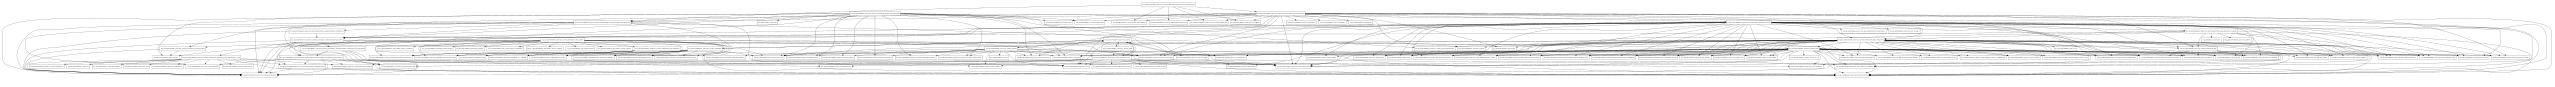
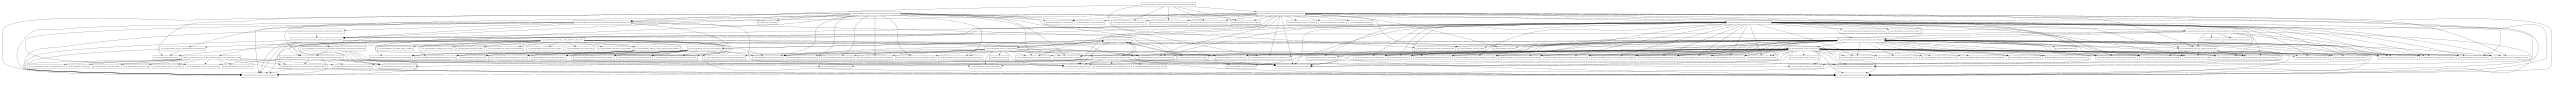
  digraph {
    fontname="JetBrains Mono"
    node [fontname="JetBrains Mono" fontsize=10.0 shape=box]
    edge [fontname="JetBrains Mono"]
    org_springframework_security_config
    org_springframework_security_config_authentication
    org_springframework_security_config_debug
    org_springframework_security_config_http
-   org_springframework_security_config_ldap
    org_springframework_security_config_method
    org_springframework_security_config_websocket
    org_springframework_security_core
    org_springframework_security_authentication
    org_springframework_security_core_userdetails
    org_springframework_security_authentication_dao
    org_springframework_security_authentication_encoding
    org_springframework_security_provisioning
    org_springframework_security_core_authority
    org_springframework_security_core_userdetails_cache
    org_springframework_security_crypto_bcrypt
    org_springframework_security_web_debug
    org_springframework_beans_factory_support
    org_springframework_security_core_authority_mapping
    org_springframework_security_access
    org_springframework_security_access_vote
    org_springframework_security_config_core
    org_springframework_security_web_servlet_util_matcher
    org_springframework_security_web_util_matcher
    org_springframework_web_servlet_handler
    org_springframework_security_web
    org_springframework_security_web_access
    org_springframework_security_web_access_channel
    org_springframework_security_web_access_expression
    org_springframework_security_web_access_intercept
    org_springframework_security_web_authentication
    org_springframework_security_web_authentication_logout
    org_springframework_security_web_authentication_preauth
    org_springframework_security_web_authentication_preauth_x509
    org_springframework_security_web_authentication_rememberme
    org_springframework_security_web_authentication_ui
    n37 [label=org_springframework_password_web_authentication_www]
    org_springframework_security_web_context
    org_springframework_security_web_context_request_async
    n40 [label=org_springframework_security_crypto_csrf]
    org_springframework_security_web_header
    org_springframework_security_web_jaasapi
    org_springframework_security_web_savedrequest
    org_springframework_security_web_servletapi
    org_springframework_security_web_session
    org_springframework_web_filter
+   org_springframework_security_web_servlet_support_csrf
    org_springframework_security_core_session
    org_springframework_security_web_authentication_preauth_j2ee
    org_springframework_security_web_authentication_session
    org_springframework_security_web_header_writers
    org_springframework_security_web_header_writers_frameoptions
    org_springframework_security_web_util
    org_springframework_security_access_annotation
    org_springframework_security_access_expression_method
    org_springframework_security_access_intercept
    org_springframework_security_access_intercept_aopalliance
    org_springframework_security_access_intercept_aspectj
    org_springframework_security_access_method
    org_springframework_security_access_prepost
    org_aspectj_weaver_tools
    org_springframework_messaging_simp
    org_springframework_security_messaging_access_expression
    org_springframework_security_messaging_access_intercept
    org_springframework_security_messaging_util_matcher
    org_springframework_messaging_simp_annotation_support
    org_springframework_security_messaging_context
    org_springframework_security_messaging_web_csrf
    org_springframework_security_messaging_web_socket_server
    org_springframework_security_config_annotation_authentication
    org_springframework_security_config_annotation
    org_springframework_security_config_annotation_authentication_builders
    org_springframework_security_config_annotation_authentication_configurers_ldap
    org_springframework_security_config_annotation_authentication_configurers_provisioning
    org_springframework_security_config_annotation_authentication_configurers_userdetails
    org_springframework_security_crypto_password
    org_springframework_ldap_core
    org_springframework_ldap_core_support
    org_springframework_security_ldap
    org_springframework_security_ldap_search
    org_springframework_security_ldap_server
    org_springframework_security_ldap_userdetails
    org_springframework_security_config_annotation_authentication_configuration
    org_springframework_security_config_annotation_authentication_configurers
    org_springframework_security_config_annotation_configuration
    org_springframework_beans_factory
    org_springframework_security_config_annotation_method_configuration
    org_aopalliance_intercept
    org_springframework_context_annotation
    org_springframework_core_annotation
    org_springframework_security_access_hierarchicalroles
    org_springframework_security_config_annotation_web
    org_springframework_security_config_annotation_web_builders
    org_springframework_security_access_expression
    org_springframework_security_config_annotation_web_configurers
    org_springframework_security_config_annotation_web_configurers_openid
    org_springframework_security_web_authentication_switchuser
    org_springframework_security_web_firewall
    n99 [label=org_springframework_security_logout]
    org_springframework_web_accept
    org_springframework_web_cors
    org_openid4java_consumer
    org_springframework_security_openid
    org_springframework_security_config_annotation_web_configuration
    org_springframework_context_expression
    org_springframework_core_io_support
    org_springframework_expression
    org_springframework_security_web_bind_support
    org_springframework_security_web_method_annotation
    org_springframework_web_servlet_config_annotation
    org_springframework_web_servlet_support
    org_springframework_security_config_annotation_web_messaging
    org_springframework_security_config_annotation_web_servlet_configuration
    org_springframework_security_config_annotation_web_socket
    org_springframework_messaging_simp_config
    org_springframework_messaging_support
    org_springframework_web_socket_config_annotation
-   org_springframework_web_socket_server_support [label=filter_springframework_web_socket_server_support]
+   org_springframework_web_socket_server_support
    org_springframework_web_socket_sockjs
    org_springframework_web_socket_sockjs_support
    org_springframework_web_socket_sockjs_transport
    org_springframework_security_config -> org_springframework_security_config_authentication
    org_springframework_security_config -> org_springframework_security_config_debug
    org_springframework_security_config -> org_springframework_security_config_http
-   org_springframework_security_config -> org_springframework_security_config_ldap
    org_springframework_security_config -> org_springframework_security_config_method
    org_springframework_security_config -> org_springframework_security_config_websocket
    org_springframework_security_config -> org_springframework_security_core
    org_springframework_security_config_authentication -> org_springframework_security_config
    org_springframework_security_config_authentication -> org_springframework_security_core
    org_springframework_security_config_authentication -> org_springframework_security_authentication
    org_springframework_security_config_authentication -> org_springframework_security_core_userdetails
    org_springframework_security_config_authentication -> org_springframework_security_authentication_dao
    org_springframework_security_config_authentication -> org_springframework_security_authentication_encoding
    org_springframework_security_config_authentication -> org_springframework_security_provisioning
    org_springframework_security_config_authentication -> org_springframework_security_core_authority
    org_springframework_security_config_authentication -> org_springframework_security_core_userdetails_cache
    org_springframework_security_config_authentication -> org_springframework_security_crypto_bcrypt
    org_springframework_security_config_debug -> org_springframework_security_config
    org_springframework_security_config_debug -> org_springframework_security_web_debug
    org_springframework_security_config_debug -> org_springframework_beans_factory_support
    org_springframework_security_config_http -> org_springframework_security_config_authentication
    org_springframework_security_config_http -> org_springframework_security_config_debug
    org_springframework_security_config_http -> org_springframework_security_core
    org_springframework_security_config_http -> org_springframework_security_authentication
    org_springframework_security_config_http -> org_springframework_security_core_userdetails
    org_springframework_security_config_http -> org_springframework_security_core_authority
    org_springframework_security_config_http -> org_springframework_security_core_authority_mapping
    org_springframework_security_config_http -> org_springframework_security_access
    org_springframework_security_config_http -> org_springframework_security_access_vote
    org_springframework_security_config_http -> org_springframework_security_config_core
    org_springframework_security_config_http -> org_springframework_security_web_servlet_util_matcher
    org_springframework_security_config_http -> org_springframework_security_web_util_matcher
    org_springframework_security_config_http -> org_springframework_web_servlet_handler
    org_springframework_security_config_http -> org_springframework_security_web
    org_springframework_security_config_http -> org_springframework_security_web_access
    org_springframework_security_config_http -> org_springframework_security_web_access_channel
    org_springframework_security_config_http -> org_springframework_security_web_access_expression
    org_springframework_security_config_http -> org_springframework_security_web_access_intercept
    org_springframework_security_config_http -> org_springframework_security_web_authentication
    org_springframework_security_config_http -> org_springframework_security_web_authentication_logout
    org_springframework_security_config_http -> org_springframework_security_web_authentication_preauth
    org_springframework_security_config_http -> org_springframework_security_web_authentication_preauth_x509
    org_springframework_security_config_http -> org_springframework_security_web_authentication_rememberme
    org_springframework_security_config_http -> org_springframework_security_web_authentication_ui
    org_springframework_security_config_http -> n37
    org_springframework_security_config_http -> org_springframework_security_web_context
    org_springframework_security_config_http -> org_springframework_security_web_context_request_async
    org_springframework_security_config_http -> n40
    org_springframework_security_config_http -> org_springframework_security_web_header
    org_springframework_security_config_http -> org_springframework_security_web_jaasapi
    org_springframework_security_config_http -> org_springframework_security_web_savedrequest
    org_springframework_security_config_http -> org_springframework_security_web_servletapi
    org_springframework_security_config_http -> org_springframework_security_web_session
    org_springframework_security_config_http -> org_springframework_web_filter
+   org_springframework_security_config_http -> org_springframework_security_web_servlet_support_csrf
    org_springframework_security_config_http -> org_springframework_security_core_session
    org_springframework_security_config_http -> org_springframework_security_web_authentication_preauth_j2ee
    org_springframework_security_config_http -> org_springframework_security_web_authentication_session
    org_springframework_security_config_http -> org_springframework_security_web_header_writers
    org_springframework_security_config_http -> org_springframework_security_web_header_writers_frameoptions
    org_springframework_security_config_http -> org_springframework_security_web_util
-   org_springframework_security_config_ldap -> org_springframework_security_config
-   org_springframework_security_config_ldap -> org_springframework_security_config_authentication
    org_springframework_security_config_method -> org_springframework_security_config
    org_springframework_security_config_method -> org_springframework_security_config_authentication
    org_springframework_security_config_method -> org_springframework_security_core
    org_springframework_security_config_method -> org_springframework_security_authentication
    org_springframework_security_config_method -> org_springframework_beans_factory_support
    org_springframework_security_config_method -> org_springframework_security_access
    org_springframework_security_config_method -> org_springframework_security_access_vote
    org_springframework_security_config_method -> org_springframework_security_config_core
    org_springframework_security_config_method -> org_springframework_security_access_annotation
    org_springframework_security_config_method -> org_springframework_security_access_expression_method
    org_springframework_security_config_method -> org_springframework_security_access_intercept
    org_springframework_security_config_method -> org_springframework_security_access_intercept_aopalliance
    org_springframework_security_config_method -> org_springframework_security_access_intercept_aspectj
    org_springframework_security_config_method -> org_springframework_security_access_method
    org_springframework_security_config_method -> org_springframework_security_access_prepost
    org_springframework_security_config_method -> org_aspectj_weaver_tools
    org_springframework_security_config_websocket -> org_springframework_security_config
    org_springframework_security_config_websocket -> org_springframework_beans_factory_support
    org_springframework_security_config_websocket -> org_springframework_security_access_vote
    org_springframework_security_config_websocket -> org_springframework_messaging_simp
    org_springframework_security_config_websocket -> org_springframework_security_messaging_access_expression
    org_springframework_security_config_websocket -> org_springframework_security_messaging_access_intercept
    org_springframework_security_config_websocket -> org_springframework_security_messaging_util_matcher
    org_springframework_security_config_websocket -> org_springframework_messaging_simp_annotation_support
    org_springframework_security_config_websocket -> org_springframework_security_messaging_context
    org_springframework_security_config_websocket -> org_springframework_security_messaging_web_csrf
    org_springframework_security_config_websocket -> org_springframework_security_messaging_web_socket_server
    org_springframework_security_config_annotation_authentication -> org_springframework_security_authentication
    org_springframework_security_config_annotation_authentication -> org_springframework_security_config_annotation
    org_springframework_security_config_annotation_authentication_builders -> org_springframework_security_authentication
    org_springframework_security_config_annotation_authentication_builders -> org_springframework_security_core_userdetails
    org_springframework_security_config_annotation_authentication_builders -> org_springframework_security_config_annotation_authentication
    org_springframework_security_config_annotation_authentication_builders -> org_springframework_security_config_annotation
    org_springframework_security_config_annotation_authentication_builders -> org_springframework_security_config_annotation_authentication_configurers_ldap
    org_springframework_security_config_annotation_authentication_builders -> org_springframework_security_config_annotation_authentication_configurers_provisioning
    org_springframework_security_config_annotation_authentication_builders -> org_springframework_security_config_annotation_authentication_configurers_userdetails
    org_springframework_security_config_annotation_authentication_configurers_ldap -> org_springframework_security_authentication
    org_springframework_security_config_annotation_authentication_configurers_ldap -> org_springframework_security_authentication_encoding
    org_springframework_security_config_annotation_authentication_configurers_ldap -> org_springframework_security_core_authority_mapping
    org_springframework_security_config_annotation_authentication_configurers_ldap -> org_springframework_security_config_annotation_authentication
    org_springframework_security_config_annotation_authentication_configurers_ldap -> org_springframework_security_config_annotation
    org_springframework_security_config_annotation_authentication_configurers_ldap -> org_springframework_security_crypto_password
    org_springframework_security_config_annotation_authentication_configurers_ldap -> org_springframework_ldap_core
    org_springframework_security_config_annotation_authentication_configurers_ldap -> org_springframework_ldap_core_support
    org_springframework_security_config_annotation_authentication_configurers_ldap -> org_springframework_security_ldap
    org_springframework_security_config_annotation_authentication_configurers_ldap -> org_springframework_security_ldap_search
    org_springframework_security_config_annotation_authentication_configurers_ldap -> org_springframework_security_ldap_server
    org_springframework_security_config_annotation_authentication_configurers_ldap -> org_springframework_security_ldap_userdetails
    org_springframework_security_config_annotation_authentication_configurers_provisioning -> org_springframework_security_core
    org_springframework_security_config_annotation_authentication_configurers_provisioning -> org_springframework_security_core_userdetails
    org_springframework_security_config_annotation_authentication_configurers_provisioning -> org_springframework_security_provisioning
    org_springframework_security_config_annotation_authentication_configurers_provisioning -> org_springframework_security_config_annotation_authentication_configurers_userdetails
    org_springframework_security_config_annotation_authentication_configurers_userdetails -> org_springframework_security_authentication
    org_springframework_security_config_annotation_authentication_configurers_userdetails -> org_springframework_security_core_userdetails
    org_springframework_security_config_annotation_authentication_configurers_userdetails -> org_springframework_security_authentication_dao
    org_springframework_security_config_annotation_authentication_configurers_userdetails -> org_springframework_security_authentication_encoding
    org_springframework_security_config_annotation_authentication_configurers_userdetails -> org_springframework_security_config_annotation_authentication
    org_springframework_security_config_annotation_authentication_configurers_userdetails -> org_springframework_security_config_annotation
    org_springframework_security_config_annotation_authentication_configurers_userdetails -> org_springframework_security_crypto_password
    org_springframework_security_config_annotation_authentication_configuration -> org_springframework_security_core
    org_springframework_security_config_annotation_authentication_configuration -> org_springframework_security_authentication
    org_springframework_security_config_annotation_authentication_configuration -> org_springframework_security_core_userdetails
    org_springframework_security_config_annotation_authentication_configuration -> org_springframework_security_authentication_dao
    org_springframework_security_config_annotation_authentication_configuration -> org_springframework_security_config_annotation
    org_springframework_security_config_annotation_authentication_configuration -> org_springframework_security_config_annotation_authentication_builders
    org_springframework_security_config_annotation_authentication_configuration -> org_springframework_security_crypto_password
    org_springframework_security_config_annotation_authentication_configuration -> org_springframework_security_config_annotation_authentication_configurers
    org_springframework_security_config_annotation_authentication_configuration -> org_springframework_security_config_annotation_configuration
    org_springframework_security_config_annotation_authentication_configurers -> org_springframework_security_config_annotation
    org_springframework_security_config_annotation_authentication_configurers -> org_springframework_security_config_annotation_authentication_builders
    org_springframework_security_config_annotation_configuration -> org_springframework_security_config_annotation
    org_springframework_security_config_annotation_configuration -> org_springframework_beans_factory
    org_springframework_security_config_annotation_method_configuration -> org_springframework_security_authentication
    org_springframework_security_config_annotation_method_configuration -> org_springframework_security_access
    org_springframework_security_config_annotation_method_configuration -> org_springframework_security_access_vote
    org_springframework_security_config_annotation_method_configuration -> org_springframework_security_config_core
    org_springframework_security_config_annotation_method_configuration -> org_springframework_security_access_annotation
    org_springframework_security_config_annotation_method_configuration -> org_springframework_security_access_expression_method
    org_springframework_security_config_annotation_method_configuration -> org_springframework_security_access_intercept
    org_springframework_security_config_annotation_method_configuration -> org_springframework_security_access_intercept_aopalliance
    org_springframework_security_config_annotation_method_configuration -> org_springframework_security_access_intercept_aspectj
    org_springframework_security_config_annotation_method_configuration -> org_springframework_security_access_method
    org_springframework_security_config_annotation_method_configuration -> org_springframework_security_access_prepost
    org_springframework_security_config_annotation_method_configuration -> org_springframework_security_config_annotation
    org_springframework_security_config_annotation_method_configuration -> org_springframework_security_config_annotation_authentication_builders
    org_springframework_security_config_annotation_method_configuration -> org_springframework_security_config_annotation_authentication_configuration
    org_springframework_security_config_annotation_method_configuration -> org_springframework_beans_factory
    org_springframework_security_config_annotation_method_configuration -> org_aopalliance_intercept
    org_springframework_security_config_annotation_method_configuration -> org_springframework_context_annotation
    org_springframework_security_config_annotation_method_configuration -> org_springframework_core_annotation
    org_springframework_security_config_annotation_method_configuration -> org_springframework_security_access_hierarchicalroles
    org_springframework_security_config_annotation_web -> org_springframework_security_authentication
    org_springframework_security_config_annotation_web -> org_springframework_security_core_userdetails
    org_springframework_security_config_annotation_web -> org_springframework_security_web_servlet_util_matcher
    org_springframework_security_config_annotation_web -> org_springframework_security_web_util_matcher
    org_springframework_security_config_annotation_web -> org_springframework_web_servlet_handler
    org_springframework_security_config_annotation_web -> org_springframework_security_config_annotation
    org_springframework_security_config_annotation_web_builders -> org_springframework_security_authentication
    org_springframework_security_config_annotation_web_builders -> org_springframework_security_core_userdetails
    org_springframework_security_config_annotation_web_builders -> org_springframework_security_web_debug
    org_springframework_security_config_annotation_web_builders -> org_springframework_security_core_authority_mapping
    org_springframework_security_config_annotation_web_builders -> org_springframework_security_web_servlet_util_matcher
    org_springframework_security_config_annotation_web_builders -> org_springframework_web_servlet_handler
    org_springframework_security_config_annotation_web_builders -> org_springframework_security_web
    org_springframework_security_config_annotation_web_builders -> org_springframework_security_web_access
    org_springframework_security_config_annotation_web_builders -> org_springframework_security_web_access_channel
    org_springframework_security_config_annotation_web_builders -> org_springframework_security_web_access_expression
    org_springframework_security_config_annotation_web_builders -> org_springframework_security_web_access_intercept
    org_springframework_security_config_annotation_web_builders -> org_springframework_security_web_authentication
    org_springframework_security_config_annotation_web_builders -> org_springframework_security_web_authentication_logout
    org_springframework_security_config_annotation_web_builders -> org_springframework_security_web_authentication_preauth
    org_springframework_security_config_annotation_web_builders -> org_springframework_security_web_authentication_preauth_x509
    org_springframework_security_config_annotation_web_builders -> org_springframework_security_web_authentication_rememberme
    org_springframework_security_config_annotation_web_builders -> org_springframework_security_web_authentication_ui
    org_springframework_security_config_annotation_web_builders -> n37
    org_springframework_security_config_annotation_web_builders -> org_springframework_security_web_context
    org_springframework_security_config_annotation_web_builders -> org_springframework_security_web_context_request_async
    org_springframework_security_config_annotation_web_builders -> n40
    org_springframework_security_config_annotation_web_builders -> org_springframework_security_web_header
    org_springframework_security_config_annotation_web_builders -> org_springframework_security_web_jaasapi
    org_springframework_security_config_annotation_web_builders -> org_springframework_security_web_savedrequest
    org_springframework_security_config_annotation_web_builders -> org_springframework_security_web_servletapi
    org_springframework_security_config_annotation_web_builders -> org_springframework_security_web_session
    org_springframework_security_config_annotation_web_builders -> org_springframework_web_filter
    org_springframework_security_config_annotation_web_builders -> org_springframework_security_access_intercept
    org_springframework_security_config_annotation_web_builders -> org_springframework_security_config_annotation
    org_springframework_security_config_annotation_web_builders -> org_springframework_security_config_annotation_authentication_builders
    org_springframework_security_config_annotation_web_builders -> org_springframework_security_config_annotation_authentication_configurers_userdetails
    org_springframework_security_config_annotation_web_builders -> org_springframework_security_config_annotation_web
    org_springframework_security_config_annotation_web_builders -> org_springframework_security_access_expression
    org_springframework_security_config_annotation_web_builders -> org_springframework_security_config_annotation_web_configurers
    org_springframework_security_config_annotation_web_builders -> org_springframework_security_config_annotation_web_configurers_openid
    org_springframework_security_config_annotation_web_builders -> org_springframework_security_web_authentication_switchuser
    org_springframework_security_config_annotation_web_builders -> org_springframework_security_web_firewall
    org_springframework_security_config_annotation_web_configurers -> org_springframework_security_config_http
    org_springframework_security_config_annotation_web_configurers -> org_springframework_security_authentication
    org_springframework_security_config_annotation_web_configurers -> org_springframework_security_core_userdetails
    org_springframework_security_config_annotation_web_configurers -> org_springframework_security_core_authority
    org_springframework_security_config_annotation_web_configurers -> org_springframework_security_core_authority_mapping
    org_springframework_security_config_annotation_web_configurers -> org_springframework_security_access
    org_springframework_security_config_annotation_web_configurers -> org_springframework_security_access_vote
    org_springframework_security_config_annotation_web_configurers -> org_springframework_security_config_core
    org_springframework_security_config_annotation_web_configurers -> org_springframework_security_web_servlet_util_matcher
    org_springframework_security_config_annotation_web_configurers -> org_springframework_security_web_util_matcher
    org_springframework_security_config_annotation_web_configurers -> org_springframework_web_servlet_handler
    org_springframework_security_config_annotation_web_configurers -> org_springframework_security_web
    org_springframework_security_config_annotation_web_configurers -> org_springframework_security_web_access
    org_springframework_security_config_annotation_web_configurers -> org_springframework_security_web_access_channel
    org_springframework_security_config_annotation_web_configurers -> org_springframework_security_web_access_expression
    org_springframework_security_config_annotation_web_configurers -> org_springframework_security_web_access_intercept
    org_springframework_security_config_annotation_web_configurers -> org_springframework_security_web_authentication
    org_springframework_security_config_annotation_web_configurers -> org_springframework_security_web_authentication_logout
    org_springframework_security_config_annotation_web_configurers -> org_springframework_security_web_authentication_preauth
    org_springframework_security_config_annotation_web_configurers -> org_springframework_security_web_authentication_preauth_x509
    org_springframework_security_config_annotation_web_configurers -> org_springframework_security_web_authentication_rememberme
    org_springframework_security_config_annotation_web_configurers -> org_springframework_security_web_authentication_ui
    org_springframework_security_config_annotation_web_configurers -> n37
    org_springframework_security_config_annotation_web_configurers -> org_springframework_security_web_context
    org_springframework_security_config_annotation_web_configurers -> n40
    org_springframework_security_config_annotation_web_configurers -> org_springframework_security_web_header
    org_springframework_security_config_annotation_web_configurers -> org_springframework_security_web_savedrequest
    org_springframework_security_config_annotation_web_configurers -> org_springframework_security_web_servletapi
    org_springframework_security_config_annotation_web_configurers -> org_springframework_security_web_session
    org_springframework_security_config_annotation_web_configurers -> org_springframework_web_filter
    org_springframework_security_config_annotation_web_configurers -> org_springframework_security_core_session
    org_springframework_security_config_annotation_web_configurers -> org_springframework_security_web_authentication_preauth_j2ee
    org_springframework_security_config_annotation_web_configurers -> org_springframework_security_web_authentication_session
    org_springframework_security_config_annotation_web_configurers -> org_springframework_security_web_header_writers
    org_springframework_security_config_annotation_web_configurers -> org_springframework_security_web_header_writers_frameoptions
    org_springframework_security_config_annotation_web_configurers -> org_springframework_security_config_annotation
    org_springframework_security_config_annotation_web_configurers -> org_springframework_security_access_hierarchicalroles
    org_springframework_security_config_annotation_web_configurers -> org_springframework_security_config_annotation_web
    org_springframework_security_config_annotation_web_configurers -> org_springframework_security_access_expression
    org_springframework_security_config_annotation_web_configurers -> n99
    org_springframework_security_config_annotation_web_configurers -> org_springframework_web_accept
    org_springframework_security_config_annotation_web_configurers -> org_springframework_web_cors
    org_springframework_security_config_annotation_web_configurers_openid -> org_springframework_security_authentication
    org_springframework_security_config_annotation_web_configurers_openid -> org_springframework_security_core_userdetails
    org_springframework_security_config_annotation_web_configurers_openid -> org_springframework_security_web_util_matcher
    org_springframework_security_config_annotation_web_configurers_openid -> org_springframework_security_web_authentication
    org_springframework_security_config_annotation_web_configurers_openid -> org_springframework_security_web_authentication_ui
    org_springframework_security_config_annotation_web_configurers_openid -> org_springframework_security_config_annotation
    org_springframework_security_config_annotation_web_configurers_openid -> org_springframework_security_config_annotation_web
    org_springframework_security_config_annotation_web_configurers_openid -> org_springframework_security_config_annotation_web_configurers
    org_springframework_security_config_annotation_web_configurers_openid -> org_openid4java_consumer
    org_springframework_security_config_annotation_web_configurers_openid -> org_springframework_security_openid
    org_springframework_security_config_annotation_web_configuration -> org_springframework_security_core
    org_springframework_security_config_annotation_web_configuration -> org_springframework_security_authentication
    org_springframework_security_config_annotation_web_configuration -> org_springframework_security_core_userdetails
    org_springframework_security_config_annotation_web_configuration -> org_springframework_security_web_access
    org_springframework_security_config_annotation_web_configuration -> org_springframework_security_web_access_intercept
    org_springframework_security_config_annotation_web_configuration -> org_springframework_security_web_context_request_async
+   org_springframework_security_config_annotation_web_configuration -> org_springframework_security_web_servlet_support_csrf
    org_springframework_security_config_annotation_web_configuration -> org_springframework_security_config_annotation
    org_springframework_security_config_annotation_web_configuration -> org_springframework_security_config_annotation_authentication_builders
    org_springframework_security_config_annotation_web_configuration -> org_springframework_security_config_annotation_authentication_configuration
    org_springframework_security_config_annotation_web_configuration -> org_springframework_context_annotation
    org_springframework_security_config_annotation_web_configuration -> org_springframework_core_annotation
    org_springframework_security_config_annotation_web_configuration -> org_springframework_security_config_annotation_web
    org_springframework_security_config_annotation_web_configuration -> org_springframework_security_config_annotation_web_builders
    org_springframework_security_config_annotation_web_configuration -> org_springframework_security_access_expression
    org_springframework_security_config_annotation_web_configuration -> org_springframework_security_config_annotation_web_configurers
    org_springframework_security_config_annotation_web_configuration -> n99
    org_springframework_security_config_annotation_web_configuration -> org_springframework_web_accept
    org_springframework_security_config_annotation_web_configuration -> org_springframework_context_expression
    org_springframework_security_config_annotation_web_configuration -> org_springframework_core_io_support
    org_springframework_security_config_annotation_web_configuration -> org_springframework_expression
    org_springframework_security_config_annotation_web_configuration -> org_springframework_security_web_bind_support
    org_springframework_security_config_annotation_web_configuration -> org_springframework_security_web_method_annotation
    org_springframework_security_config_annotation_web_configuration -> org_springframework_web_servlet_config_annotation
    org_springframework_security_config_annotation_web_configuration -> org_springframework_web_servlet_support
    org_springframework_security_config_annotation_web_messaging -> org_springframework_messaging_simp
    org_springframework_security_config_annotation_web_messaging -> org_springframework_security_messaging_access_expression
    org_springframework_security_config_annotation_web_messaging -> org_springframework_security_messaging_access_intercept
    org_springframework_security_config_annotation_web_messaging -> org_springframework_security_messaging_util_matcher
    org_springframework_security_config_annotation_web_messaging -> org_springframework_security_access_expression
+   org_springframework_security_config_annotation_web_servlet_configuration -> org_springframework_security_web_servlet_support_csrf
    org_springframework_security_config_annotation_web_servlet_configuration -> org_springframework_security_config_annotation_authentication_configuration
    org_springframework_security_config_annotation_web_servlet_configuration -> org_springframework_security_config_annotation_web_configuration
    org_springframework_security_config_annotation_web_servlet_configuration -> org_springframework_security_web_bind_support
    org_springframework_security_config_annotation_web_servlet_configuration -> org_springframework_security_web_method_annotation
    org_springframework_security_config_annotation_web_servlet_configuration -> org_springframework_web_servlet_config_annotation
    org_springframework_security_config_annotation_web_servlet_configuration -> org_springframework_web_servlet_support
    org_springframework_security_config_annotation_web_socket -> org_springframework_security_access
    org_springframework_security_config_annotation_web_socket -> org_springframework_security_access_vote
    org_springframework_security_config_annotation_web_socket -> org_springframework_security_messaging_access_expression
    org_springframework_security_config_annotation_web_socket -> org_springframework_security_messaging_access_intercept
    org_springframework_security_config_annotation_web_socket -> org_springframework_messaging_simp_annotation_support
    org_springframework_security_config_annotation_web_socket -> org_springframework_security_messaging_context
    org_springframework_security_config_annotation_web_socket -> org_springframework_security_messaging_web_csrf
    org_springframework_security_config_annotation_web_socket -> org_springframework_security_messaging_web_socket_server
    org_springframework_security_config_annotation_web_socket -> org_springframework_security_config_annotation
    org_springframework_security_config_annotation_web_socket -> org_springframework_security_config_annotation_configuration
    org_springframework_security_config_annotation_web_socket -> org_springframework_beans_factory
    org_springframework_security_config_annotation_web_socket -> org_springframework_security_access_expression
    org_springframework_security_config_annotation_web_socket -> org_springframework_security_config_annotation_web_messaging
    org_springframework_security_config_annotation_web_socket -> org_springframework_messaging_simp_config
    org_springframework_security_config_annotation_web_socket -> org_springframework_messaging_support
    org_springframework_security_config_annotation_web_socket -> org_springframework_web_socket_config_annotation
    org_springframework_security_config_annotation_web_socket -> org_springframework_web_socket_server_support
    org_springframework_security_config_annotation_web_socket -> org_springframework_web_socket_sockjs
    org_springframework_security_config_annotation_web_socket -> org_springframework_web_socket_sockjs_support
    org_springframework_security_config_annotation_web_socket -> org_springframework_web_socket_sockjs_transport
  }
